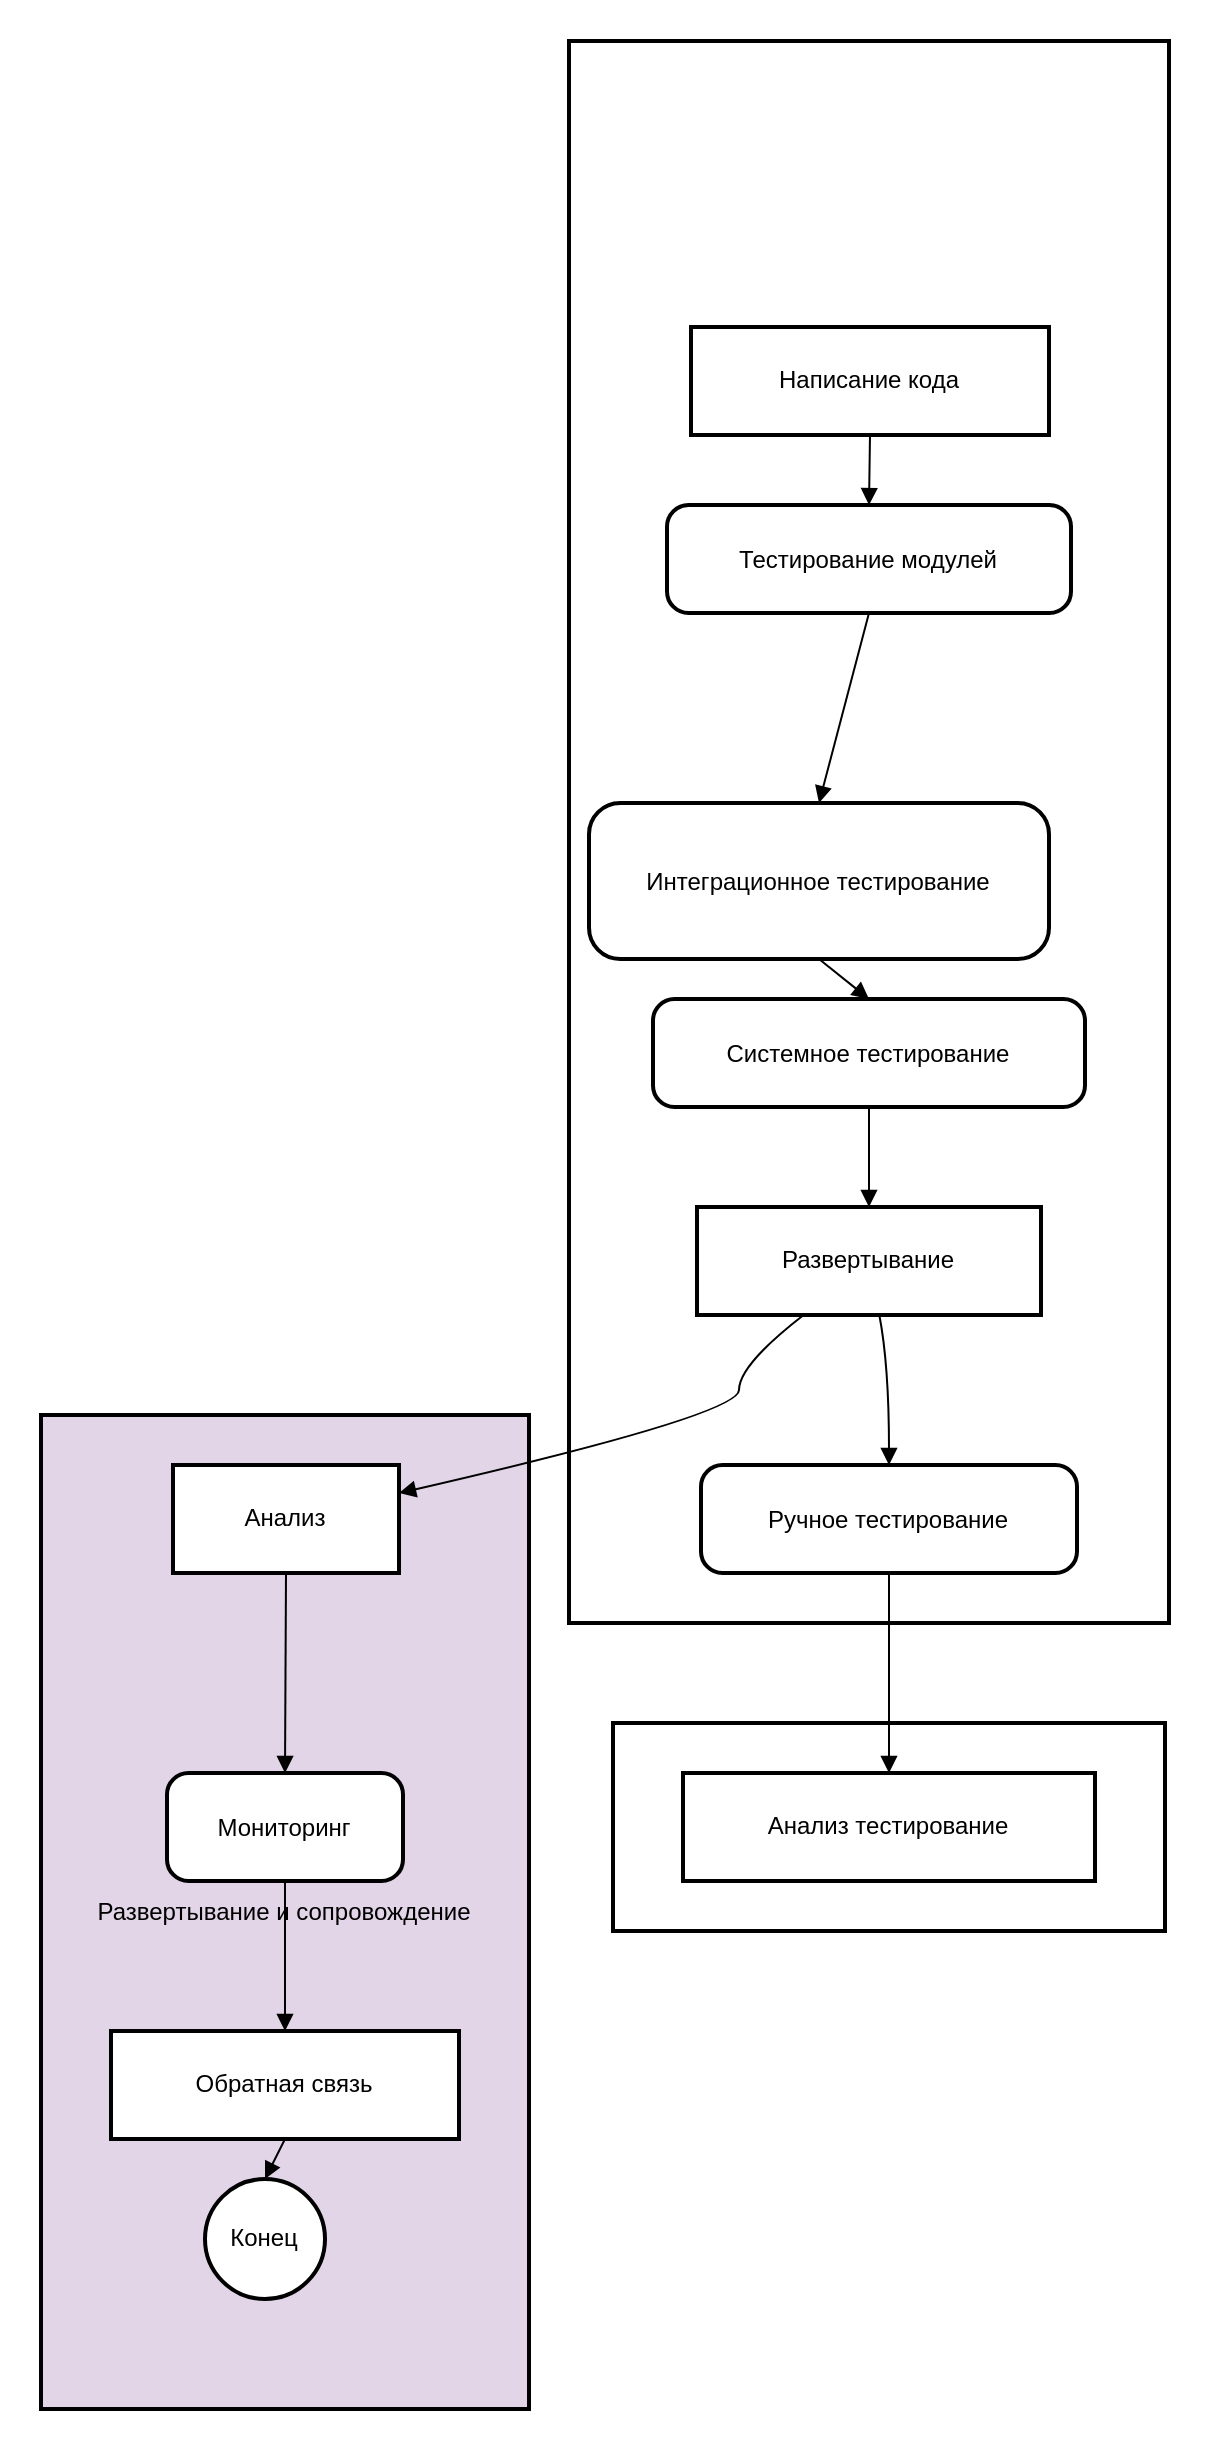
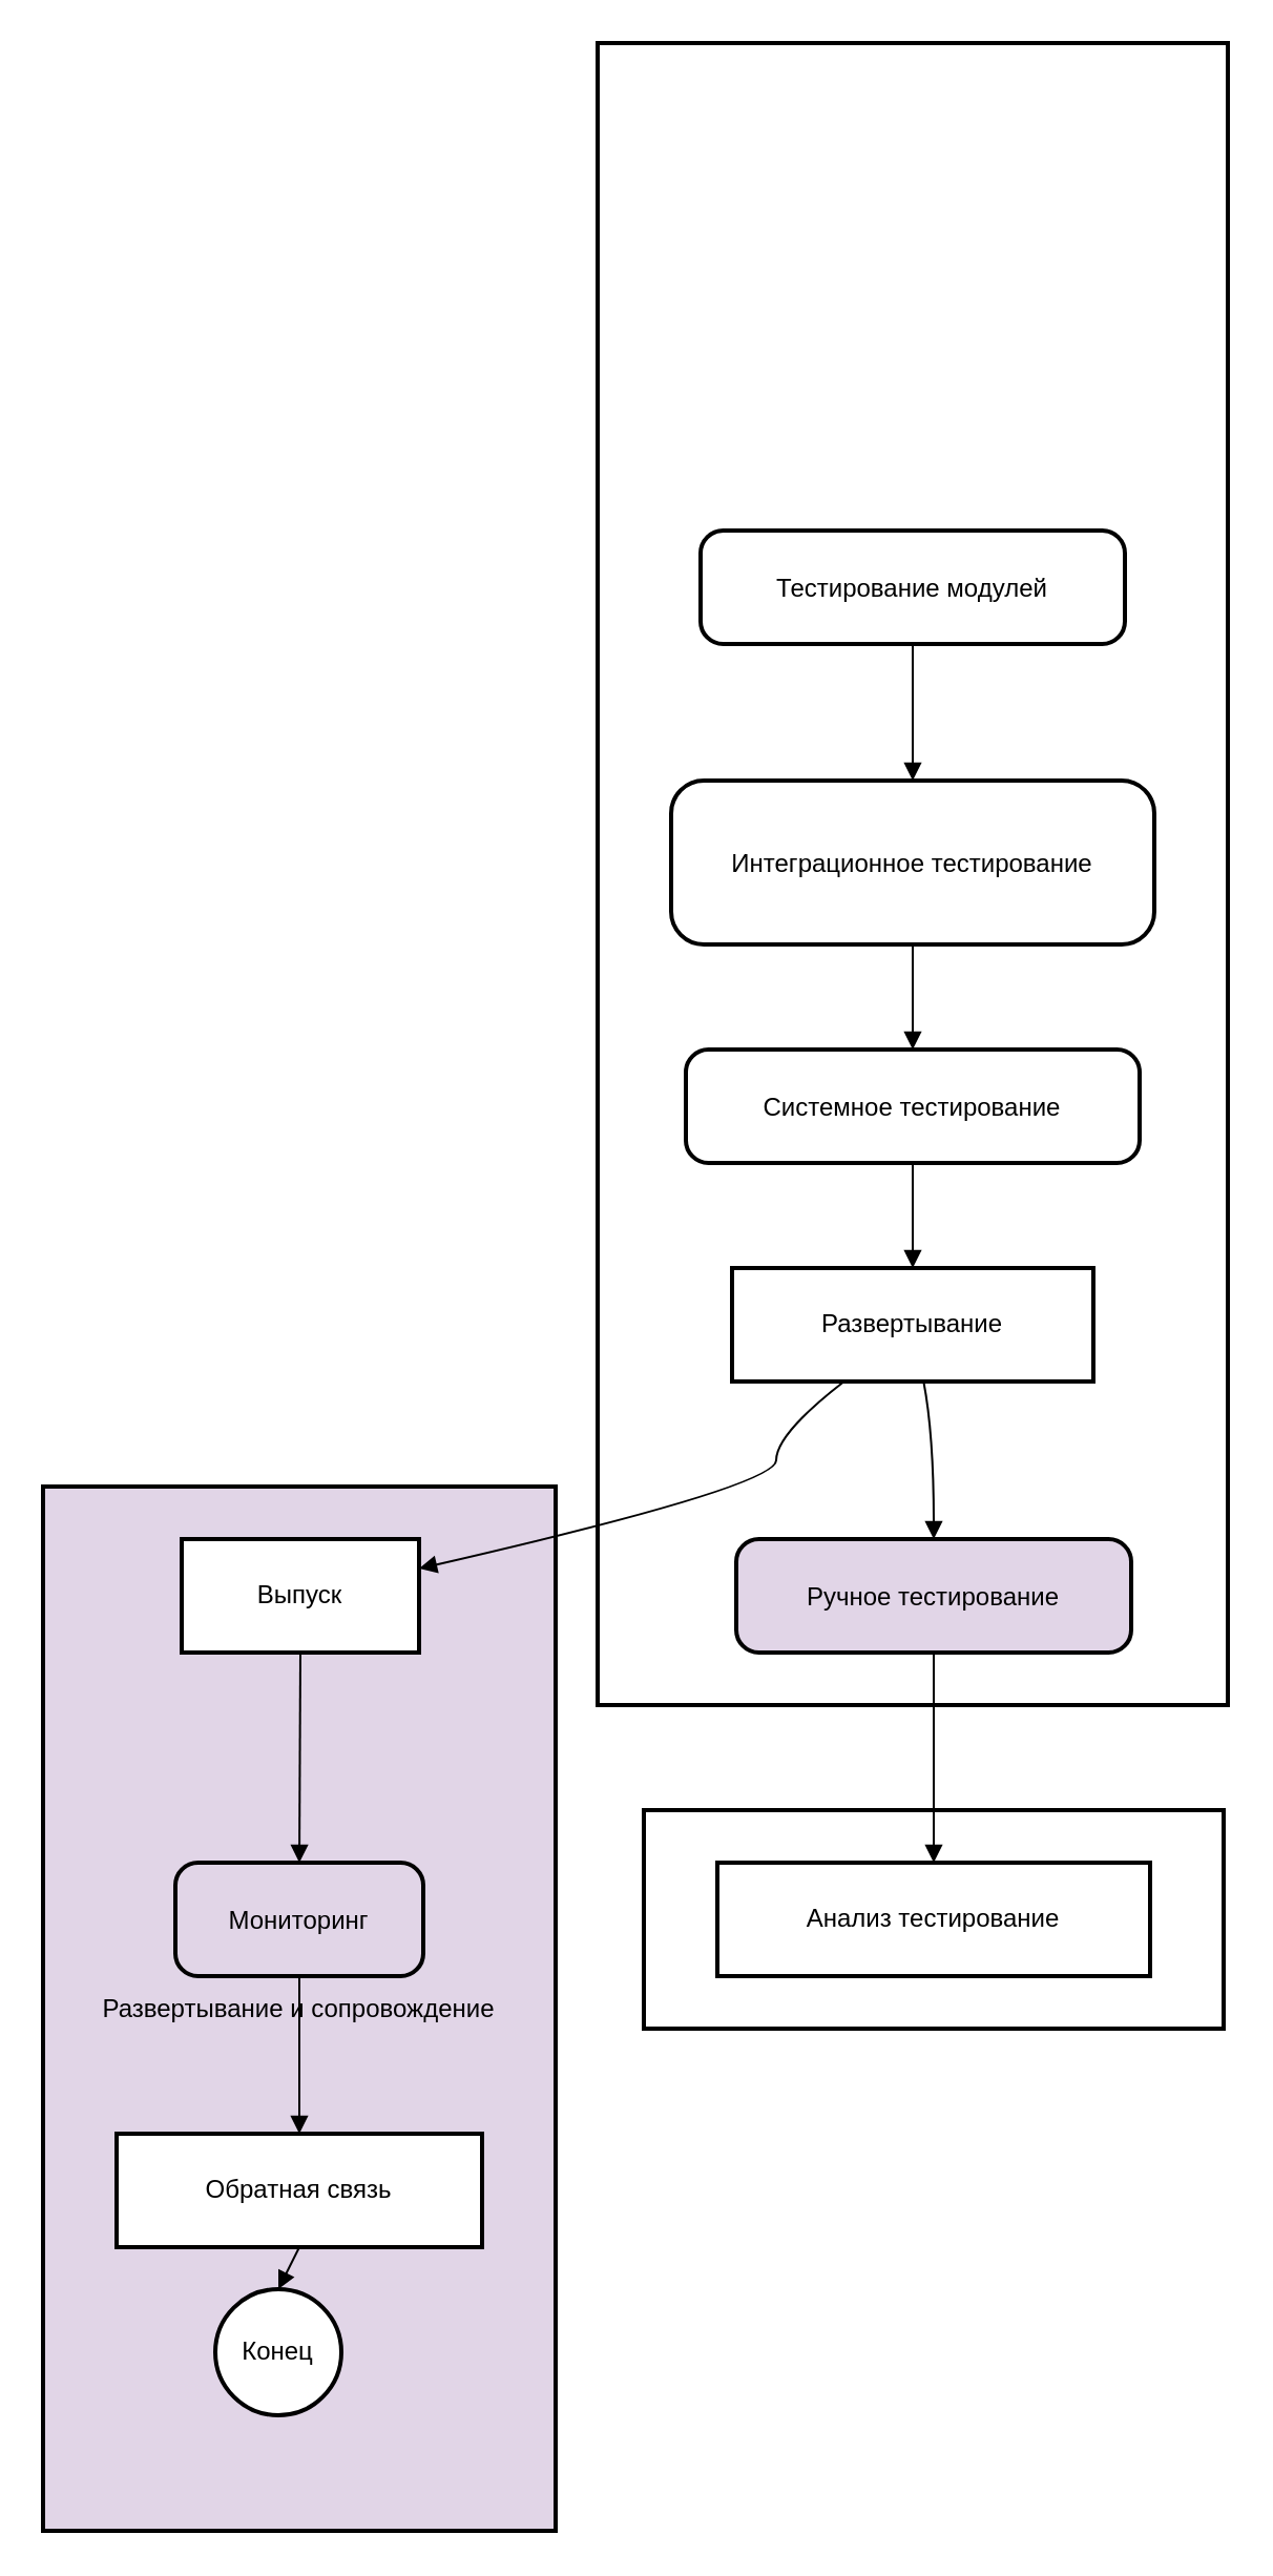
  <mxCell id="0" />
  <mxCell id="1" parent="0" />
  <mxCell id="2" value="Развертывание и сопровождение" style="whiteSpace=wrap;strokeWidth=2;fillColor=#e1d5e7;" vertex="1" parent="1"><mxGeometry x="20" y="707" width="244" height="497" as="geometry" /></mxCell>
  <mxCell id="3" value="Тестирование" style="whiteSpace=wrap;strokeWidth=2;" vertex="1" parent="1"><mxGeometry x="306" y="861" width="276" height="104" as="geometry" /></mxCell>
  <mxCell id="4" value="Разработка программы" style="whiteSpace=wrap;strokeWidth=2;" vertex="1" parent="1"><mxGeometry x="284" y="20" width="300" height="791" as="geometry" /></mxCell>
- <mxCell id="5" value="Написание кода" style="whiteSpace=wrap;strokeWidth=2;" vertex="1" parent="1"><mxGeometry x="345" y="163" width="179" height="54" as="geometry" /></mxCell>
  <mxCell id="6" value="Тестирование модулей" style="rounded=1;arcSize=20;strokeWidth=2" vertex="1" parent="1"><mxGeometry x="333" y="252" width="202" height="54" as="geometry" /></mxCell>
- <mxCell id="7" value="Интеграционное тестирование" style="rounded=1;arcSize=20;strokeWidth=2" vertex="1" parent="1"><mxGeometry x="294" y="401" width="230" height="78" as="geometry" /></mxCell>
+ <mxCell id="7" value="Интеграционное тестирование" style="rounded=1;arcSize=20;strokeWidth=2" vertex="1" parent="1"><mxGeometry x="319" y="371" width="230" height="78" as="geometry" /></mxCell>
  <mxCell id="8" value="Системное тестирование" style="rounded=1;arcSize=20;strokeWidth=2" vertex="1" parent="1"><mxGeometry x="326" y="499" width="216" height="54" as="geometry" /></mxCell>
  <mxCell id="9" value="Развертывание" style="whiteSpace=wrap;strokeWidth=2;" vertex="1" parent="1"><mxGeometry x="348" y="603" width="172" height="54" as="geometry" /></mxCell>
- <mxCell id="10" value="Ручное тестирование" style="rounded=1;arcSize=20;strokeWidth=2" vertex="1" parent="1"><mxGeometry x="350" y="732" width="188" height="54" as="geometry" /></mxCell>
+ <mxCell id="10" value="Ручное тестирование" style="rounded=1;arcSize=20;strokeWidth=2;fillColor=#e1d5e7;" vertex="1" parent="1"><mxGeometry x="350" y="732" width="188" height="54" as="geometry" /></mxCell>
  <mxCell id="11" value="Анализ тестирование" style="whiteSpace=wrap;strokeWidth=2;" vertex="1" parent="1"><mxGeometry x="341" y="886" width="206" height="54" as="geometry" /></mxCell>
- <mxCell id="12" value="Анализ" style="whiteSpace=wrap;strokeWidth=2;" vertex="1" parent="1"><mxGeometry x="86" y="732" width="113" height="54" as="geometry" /></mxCell>
- <mxCell id="13" value="Мониторинг" style="rounded=1;arcSize=20;strokeWidth=2" vertex="1" parent="1"><mxGeometry x="83" y="886" width="118" height="54" as="geometry" /></mxCell>
+ <mxCell id="12" value="Выпуск" style="whiteSpace=wrap;strokeWidth=2;" vertex="1" parent="1"><mxGeometry x="86" y="732" width="113" height="54" as="geometry" /></mxCell>
+ <mxCell id="13" value="Мониторинг" style="rounded=1;arcSize=20;strokeWidth=2;fillColor=#e1d5e7;" vertex="1" parent="1"><mxGeometry x="83" y="886" width="118" height="54" as="geometry" /></mxCell>
  <mxCell id="14" value="Обратная связь" style="whiteSpace=wrap;strokeWidth=2;" vertex="1" parent="1"><mxGeometry x="55" y="1015" width="174" height="54" as="geometry" /></mxCell>
  <mxCell id="15" value="Конец" style="ellipse;aspect=fixed;strokeWidth=2;whiteSpace=wrap;" vertex="1" parent="1"><mxGeometry x="102" y="1089" width="60" height="60" as="geometry" /></mxCell>
- <mxCell id="16" value="" style="curved=1;startArrow=none;endArrow=block;exitX=0.5;exitY=1;entryX=0.5;entryY=0;" edge="1" parent="1" source="5" target="6"><mxGeometry relative="1" as="geometry"><Array as="points" /></mxGeometry></mxCell>
  <mxCell id="17" value="" style="curved=1;startArrow=none;endArrow=block;exitX=0.5;exitY=1;entryX=0.5;entryY=0;" edge="1" parent="1" source="6" target="7"><mxGeometry relative="1" as="geometry"><Array as="points" /></mxGeometry></mxCell>
  <mxCell id="18" value="" style="curved=1;startArrow=none;endArrow=block;exitX=0.5;exitY=1;entryX=0.5;entryY=0;" edge="1" parent="1" source="7" target="8"><mxGeometry relative="1" as="geometry"><Array as="points" /></mxGeometry></mxCell>
  <mxCell id="19" value="" style="curved=1;startArrow=none;endArrow=block;exitX=0.5;exitY=1;entryX=0.5;entryY=0;" edge="1" parent="1" source="8" target="9"><mxGeometry relative="1" as="geometry"><Array as="points" /></mxGeometry></mxCell>
  <mxCell id="20" value="" style="curved=1;startArrow=none;endArrow=block;exitX=0.53;exitY=1;entryX=0.5;entryY=0;" edge="1" parent="1" source="9" target="10"><mxGeometry relative="1" as="geometry"><Array as="points"><mxPoint x="444" y="682" /></Array></mxGeometry></mxCell>
  <mxCell id="21" value="" style="curved=1;startArrow=none;endArrow=block;exitX=0.5;exitY=1;entryX=0.5;entryY=0;" edge="1" parent="1" source="10" target="11"><mxGeometry relative="1" as="geometry"><Array as="points" /></mxGeometry></mxCell>
  <mxCell id="22" value="" style="curved=1;startArrow=none;endArrow=block;exitX=0.31;exitY=1;entryX=1;entryY=0.26;" edge="1" parent="1" source="9" target="12"><mxGeometry relative="1" as="geometry"><Array as="points"><mxPoint x="369" y="682" /><mxPoint x="369" y="707" /></Array></mxGeometry></mxCell>
  <mxCell id="23" value="" style="curved=1;startArrow=none;endArrow=block;exitX=0.5;exitY=1;entryX=0.5;entryY=0;" edge="1" parent="1" source="12" target="13"><mxGeometry relative="1" as="geometry"><Array as="points" /></mxGeometry></mxCell>
  <mxCell id="24" value="" style="curved=1;startArrow=none;endArrow=block;exitX=0.5;exitY=1;entryX=0.5;entryY=0;" edge="1" parent="1" source="13" target="14"><mxGeometry relative="1" as="geometry"><Array as="points" /></mxGeometry></mxCell>
  <mxCell id="25" value="" style="curved=1;startArrow=none;endArrow=block;exitX=0.5;exitY=1;entryX=0.5;entryY=0;" edge="1" parent="1" source="14" target="15"><mxGeometry relative="1" as="geometry"><Array as="points" /></mxGeometry></mxCell>
